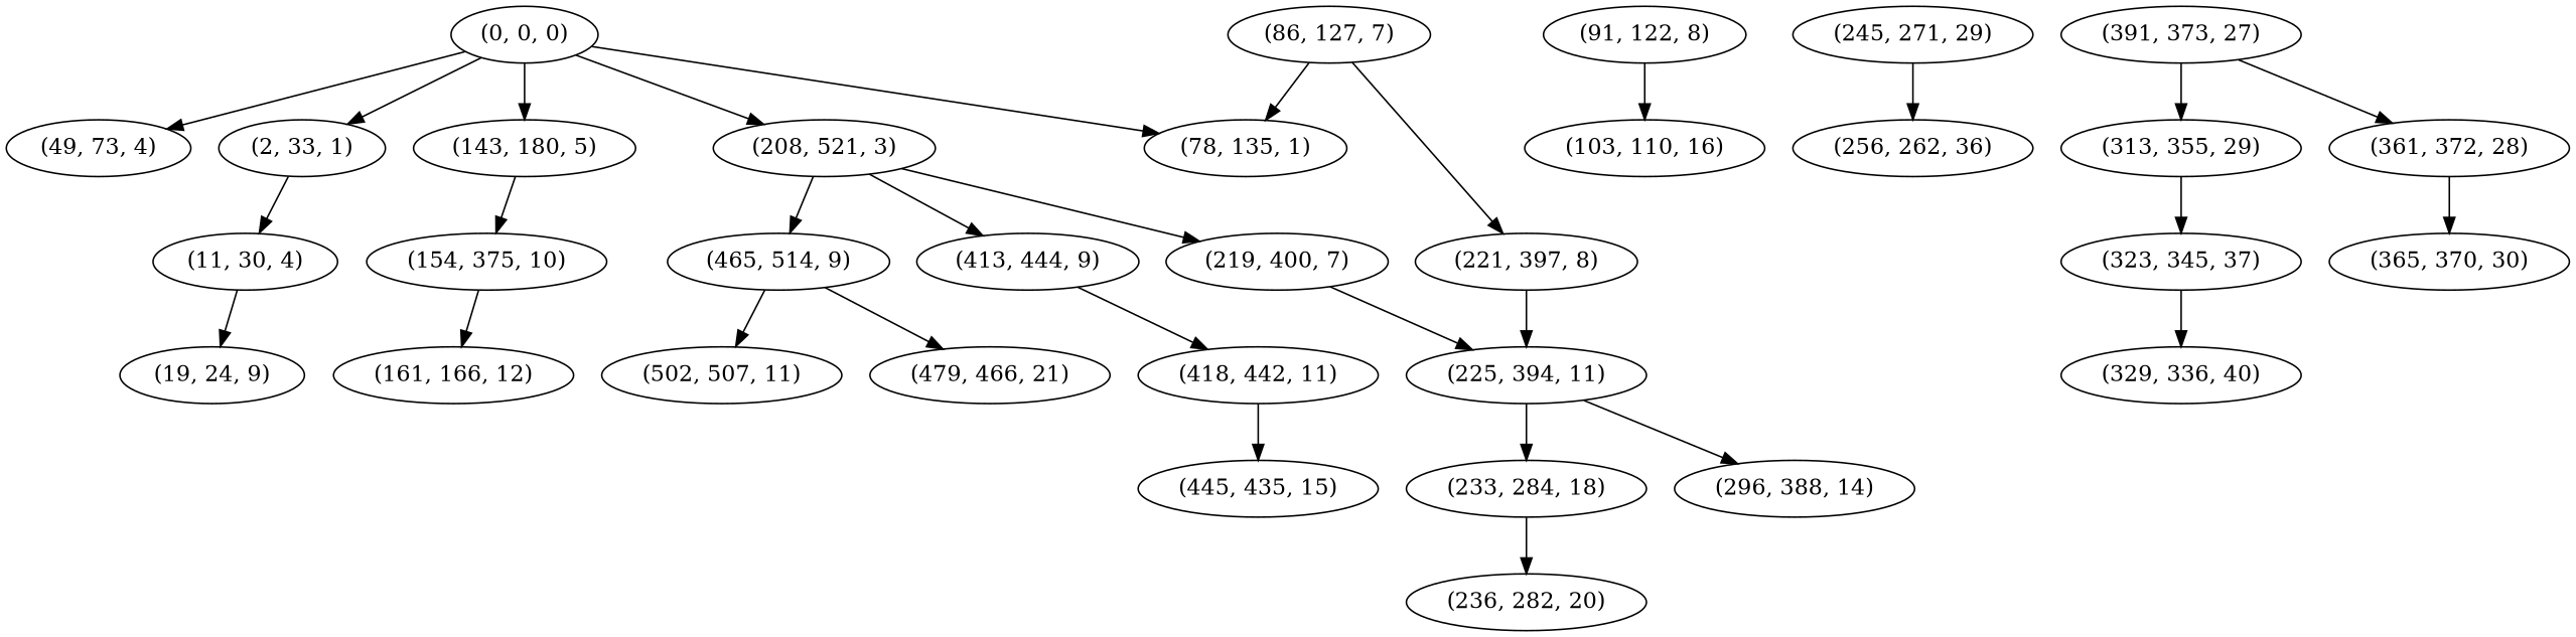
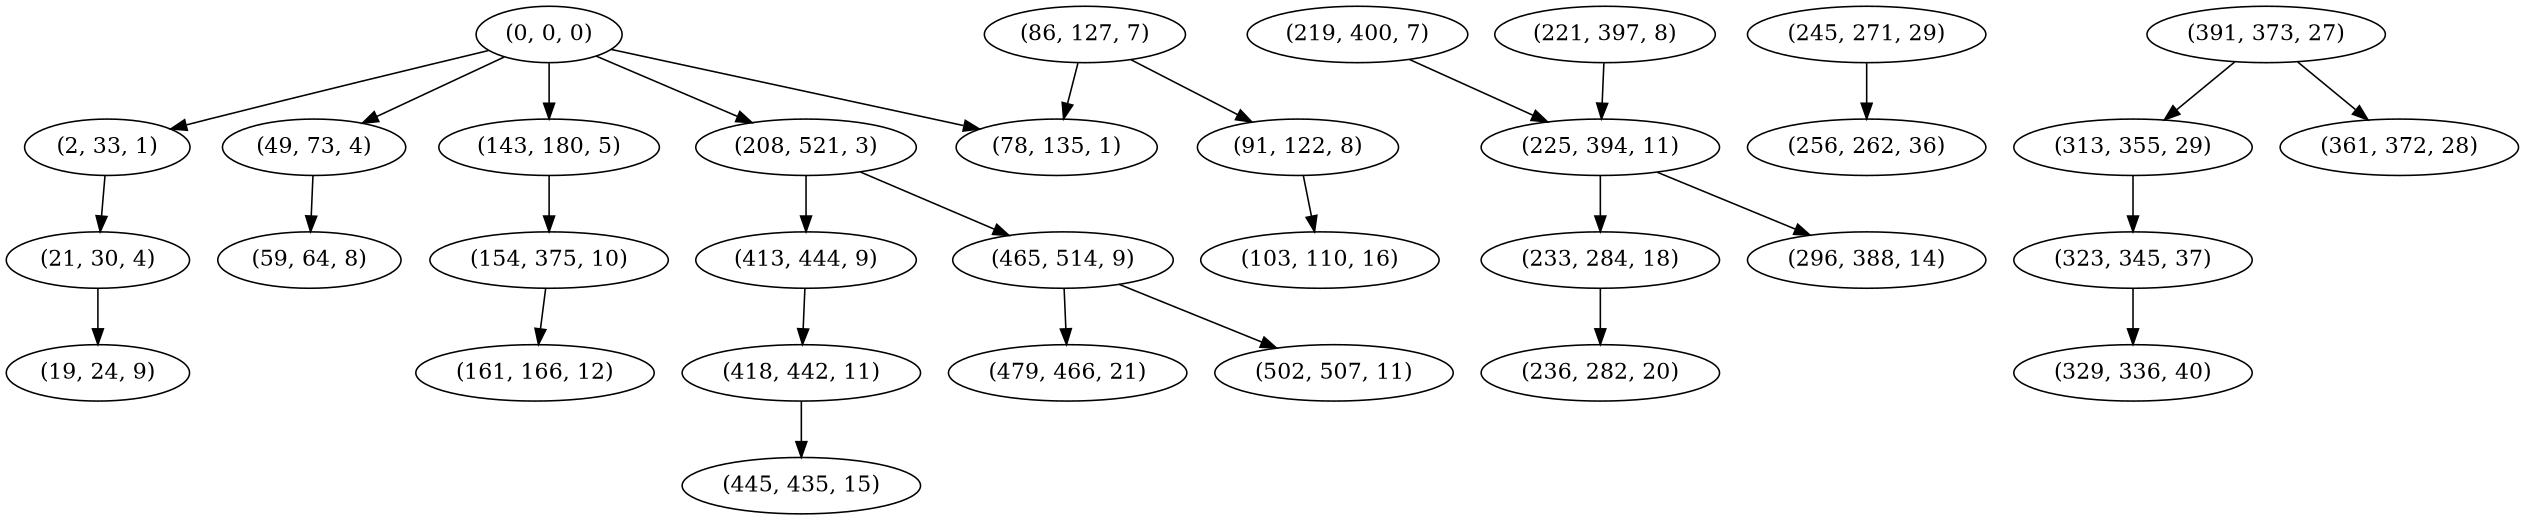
  digraph {
    n1 [label="(2, 33, 1)"]
    "(0, 0, 0)"
    "(49, 73, 4)"
    "(78, 135, 1)"
    "(143, 180, 5)"
    "(208, 521, 3)"
-   "(11, 30, 4)"
+   "(11, 30, 4)" [label="(21, 30, 4)"]
+   "(59, 64, 8)"
    n9 [label="(154, 375, 10)"]
    "(219, 400, 7)"
    "(413, 444, 9)"
    "(465, 514, 9)"
    "(19, 24, 9)"
    "(86, 127, 7)"
    n15 [label="(91, 122, 8)"]
    "(103, 110, 16)"
    "(161, 166, 12)"
    "(225, 394, 11)"
    "(418, 442, 11)"
    n20 [label="(479, 466, 21)"]
    "(502, 507, 11)"
    "(221, 397, 8)"
    "(233, 284, 18)"
    "(296, 388, 14)"
    "(236, 282, 20)"
    "(245, 271, 29)"
    "(256, 262, 36)"
    n28 [label="(391, 373, 27)"]
    "(313, 355, 29)"
    "(361, 372, 28)"
    "(323, 345, 37)"
-   "(365, 370, 30)"
    "(329, 336, 40)"
    n34 [label="(445, 435, 15)"]
    n1 -> "(11, 30, 4)"
    "(0, 0, 0)" -> n1
    "(0, 0, 0)" -> "(49, 73, 4)"
    "(0, 0, 0)" -> "(78, 135, 1)"
    "(0, 0, 0)" -> "(143, 180, 5)"
    "(0, 0, 0)" -> "(208, 521, 3)"
+   "(49, 73, 4)" -> "(59, 64, 8)"
    "(143, 180, 5)" -> n9
-   "(208, 521, 3)" -> "(219, 400, 7)"
    "(208, 521, 3)" -> "(413, 444, 9)"
    "(208, 521, 3)" -> "(465, 514, 9)"
    "(11, 30, 4)" -> "(19, 24, 9)"
    n9 -> "(161, 166, 12)"
    "(219, 400, 7)" -> "(225, 394, 11)"
    "(413, 444, 9)" -> "(418, 442, 11)"
    "(465, 514, 9)" -> n20
    "(465, 514, 9)" -> "(502, 507, 11)"
    "(86, 127, 7)" -> "(78, 135, 1)"
-   "(86, 127, 7)" -> "(221, 397, 8)"
+   "(86, 127, 7)" -> n15
    n15 -> "(103, 110, 16)"
    "(225, 394, 11)" -> "(233, 284, 18)"
    "(225, 394, 11)" -> "(296, 388, 14)"
    "(418, 442, 11)" -> n34
    "(221, 397, 8)" -> "(225, 394, 11)"
    "(233, 284, 18)" -> "(236, 282, 20)"
    "(245, 271, 29)" -> "(256, 262, 36)"
    n28 -> "(313, 355, 29)"
    n28 -> "(361, 372, 28)"
    "(313, 355, 29)" -> "(323, 345, 37)"
-   "(361, 372, 28)" -> "(365, 370, 30)"
    "(323, 345, 37)" -> "(329, 336, 40)"
  }
